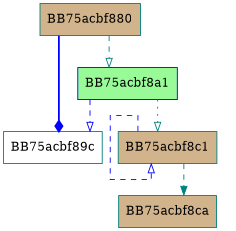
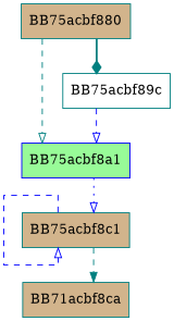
  digraph {
    splines=ortho
    node [color=teal fillcolor=tan shape=box style=filled]
    edge [arrowhead=onormal color=teal style=dashed]
    BB75acbf8a1 [color=blue fillcolor=palegreen]
    BB75acbf880
    BB75acbf89c [fillcolor=white]
    BB75acbf8c1
-   BB75acbf8ca
-   BB75acbf8a1 -> BB75acbf8c1 [style=dotted]
+   BB75acbf8ca [label=BB71acbf8ca]
+   BB75acbf8a1 -> BB75acbf8c1 [color=blue style=dotted]
    BB75acbf880 -> BB75acbf8a1
-   BB75acbf880 -> BB75acbf89c [arrowhead=diamond color=blue style=bold]
-   BB75acbf8a1 -> BB75acbf89c [color=blue]
+   BB75acbf880 -> BB75acbf89c [arrowhead=diamond style=bold]
+   BB75acbf89c -> BB75acbf8a1 [color=blue]
    BB75acbf8c1 -> BB75acbf8c1 [color=blue]
    BB75acbf8c1 -> BB75acbf8ca [arrowhead=normal]
  }
